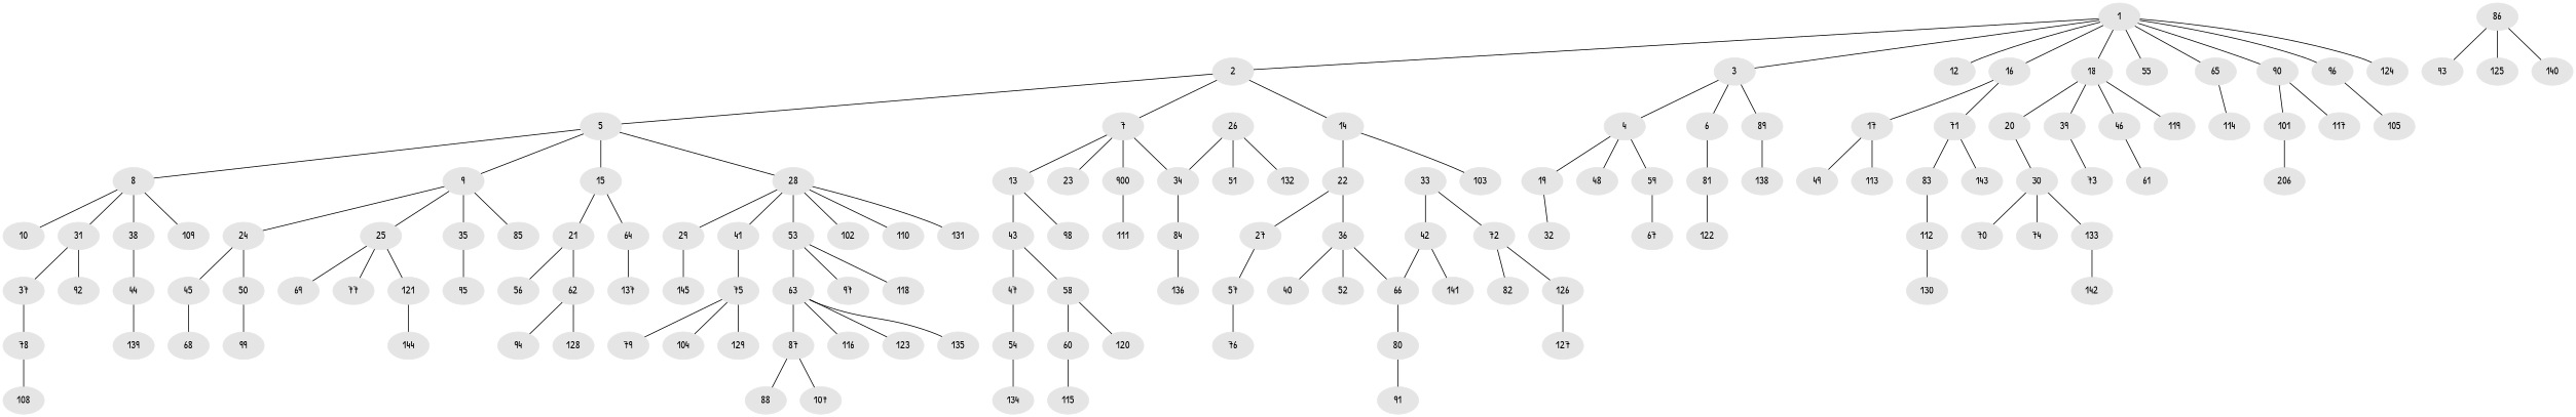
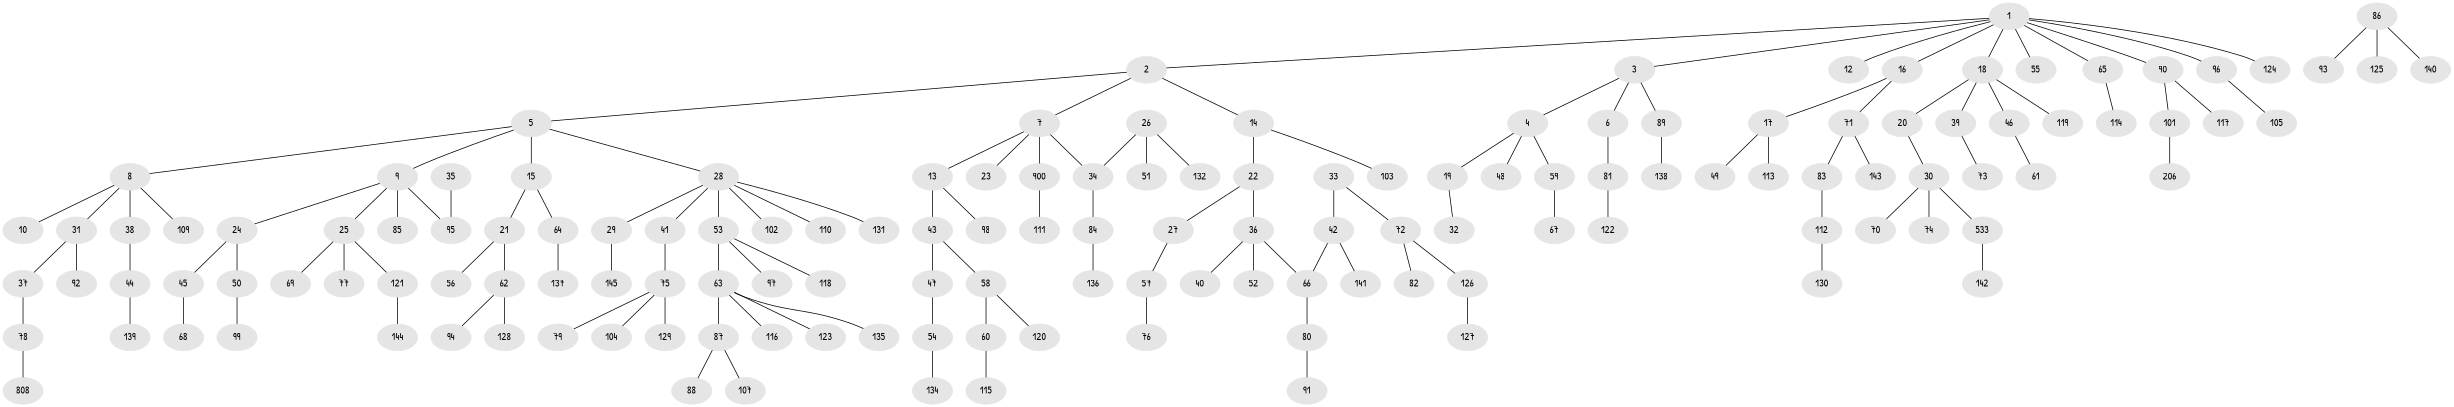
  graph {
    fontname="Patrick Hand"
    node [color=gray90 fontname="Patrick Hand" style=filled]
    edge [fontname="Patrick Hand"]
    1
    2
    3
    12
    16
    18
    55
    65
    90
    96
    124
    5
    7
    14
    4
    6
    89
    17
    71
    20
    39
    46
    119
    114
    101
    117
    105
    8
    9
    15
    28
    13
    23
    n34 [label=900]
    34
    22
    103
    19
    48
    59
    81
    138
    32
    67
    10
    31
    38
    109
    24
    25
    35
    85
    21
    64
    29
    41
    53
    102
    110
    131
    122
    43
    98
    26
    51
    132
    111
    37
    92
    44
    45
    50
    69
    77
    121
    95
    33
    42
    72
    47
    58
    27
    36
    56
    62
    137
    49
    113
    83
    143
    30
    73
    61
    70
    74
-   133
+   133 [label=533]
    94
    128
    57
    40
    52
    66
    68
    99
    144
    84
    76
    145
    75
    63
    97
    118
    142
    78
    141
    82
    126
    136
    86
    93
    125
    140
-   108
+   108 [label=808]
    139
    79
    104
    129
    80
    54
    60
    120
    134
    87
    116
    123
    135
    115
    88
    107
    91
    112
    127
    130
    n144 [label=206]
    1 -- 2
    1 -- 3
    1 -- 12
    1 -- 16
    1 -- 18
    1 -- 55
    1 -- 65
    1 -- 90
    1 -- 96
    1 -- 124
    2 -- 5
    2 -- 7
    2 -- 14
    3 -- 4
    3 -- 6
    3 -- 89
    16 -- 17
    16 -- 71
    18 -- 20
    18 -- 39
    18 -- 46
    18 -- 119
    65 -- 114
    90 -- 101
    90 -- 117
    96 -- 105
    5 -- 8
    5 -- 9
    5 -- 15
    5 -- 28
    7 -- 13
    7 -- 23
    7 -- n34
    7 -- 34
    14 -- 22
    14 -- 103
    4 -- 19
    4 -- 48
    4 -- 59
    6 -- 81
    89 -- 138
    17 -- 49
    17 -- 113
    71 -- 83
    71 -- 143
    20 -- 30
    39 -- 73
    46 -- 61
    101 -- n144
    8 -- 10
    8 -- 31
    8 -- 38
    8 -- 109
    9 -- 24
    9 -- 25
-   9 -- 35
+   9 -- 95
    9 -- 85
    15 -- 21
    15 -- 64
    28 -- 29
    28 -- 41
    28 -- 53
    28 -- 102
    28 -- 110
    28 -- 131
    13 -- 43
    13 -- 98
    n34 -- 111
    34 -- 84
    22 -- 27
    22 -- 36
    19 -- 32
    59 -- 67
    81 -- 122
    31 -- 37
    31 -- 92
    38 -- 44
    24 -- 45
    24 -- 50
    25 -- 69
    25 -- 77
    25 -- 121
    35 -- 95
    21 -- 56
    21 -- 62
    64 -- 137
    29 -- 145
    41 -- 75
    53 -- 63
    53 -- 97
    53 -- 118
    43 -- 47
    43 -- 58
    26 -- 34
    26 -- 51
    26 -- 132
    37 -- 78
    44 -- 139
    45 -- 68
    50 -- 99
    121 -- 144
    33 -- 42
    33 -- 72
    42 -- 66
    42 -- 141
    72 -- 82
    72 -- 126
    47 -- 54
    58 -- 60
    58 -- 120
    27 -- 57
    36 -- 40
    36 -- 52
    36 -- 66
    62 -- 94
    62 -- 128
    83 -- 112
    30 -- 70
    30 -- 74
    30 -- 133
    133 -- 142
    57 -- 76
    66 -- 80
    84 -- 136
    75 -- 79
    75 -- 104
    75 -- 129
    63 -- 87
    63 -- 116
    63 -- 123
    63 -- 135
    78 -- 108
    126 -- 127
    86 -- 93
    86 -- 125
    86 -- 140
    80 -- 91
    54 -- 134
    60 -- 115
    87 -- 88
    87 -- 107
    112 -- 130
  }
